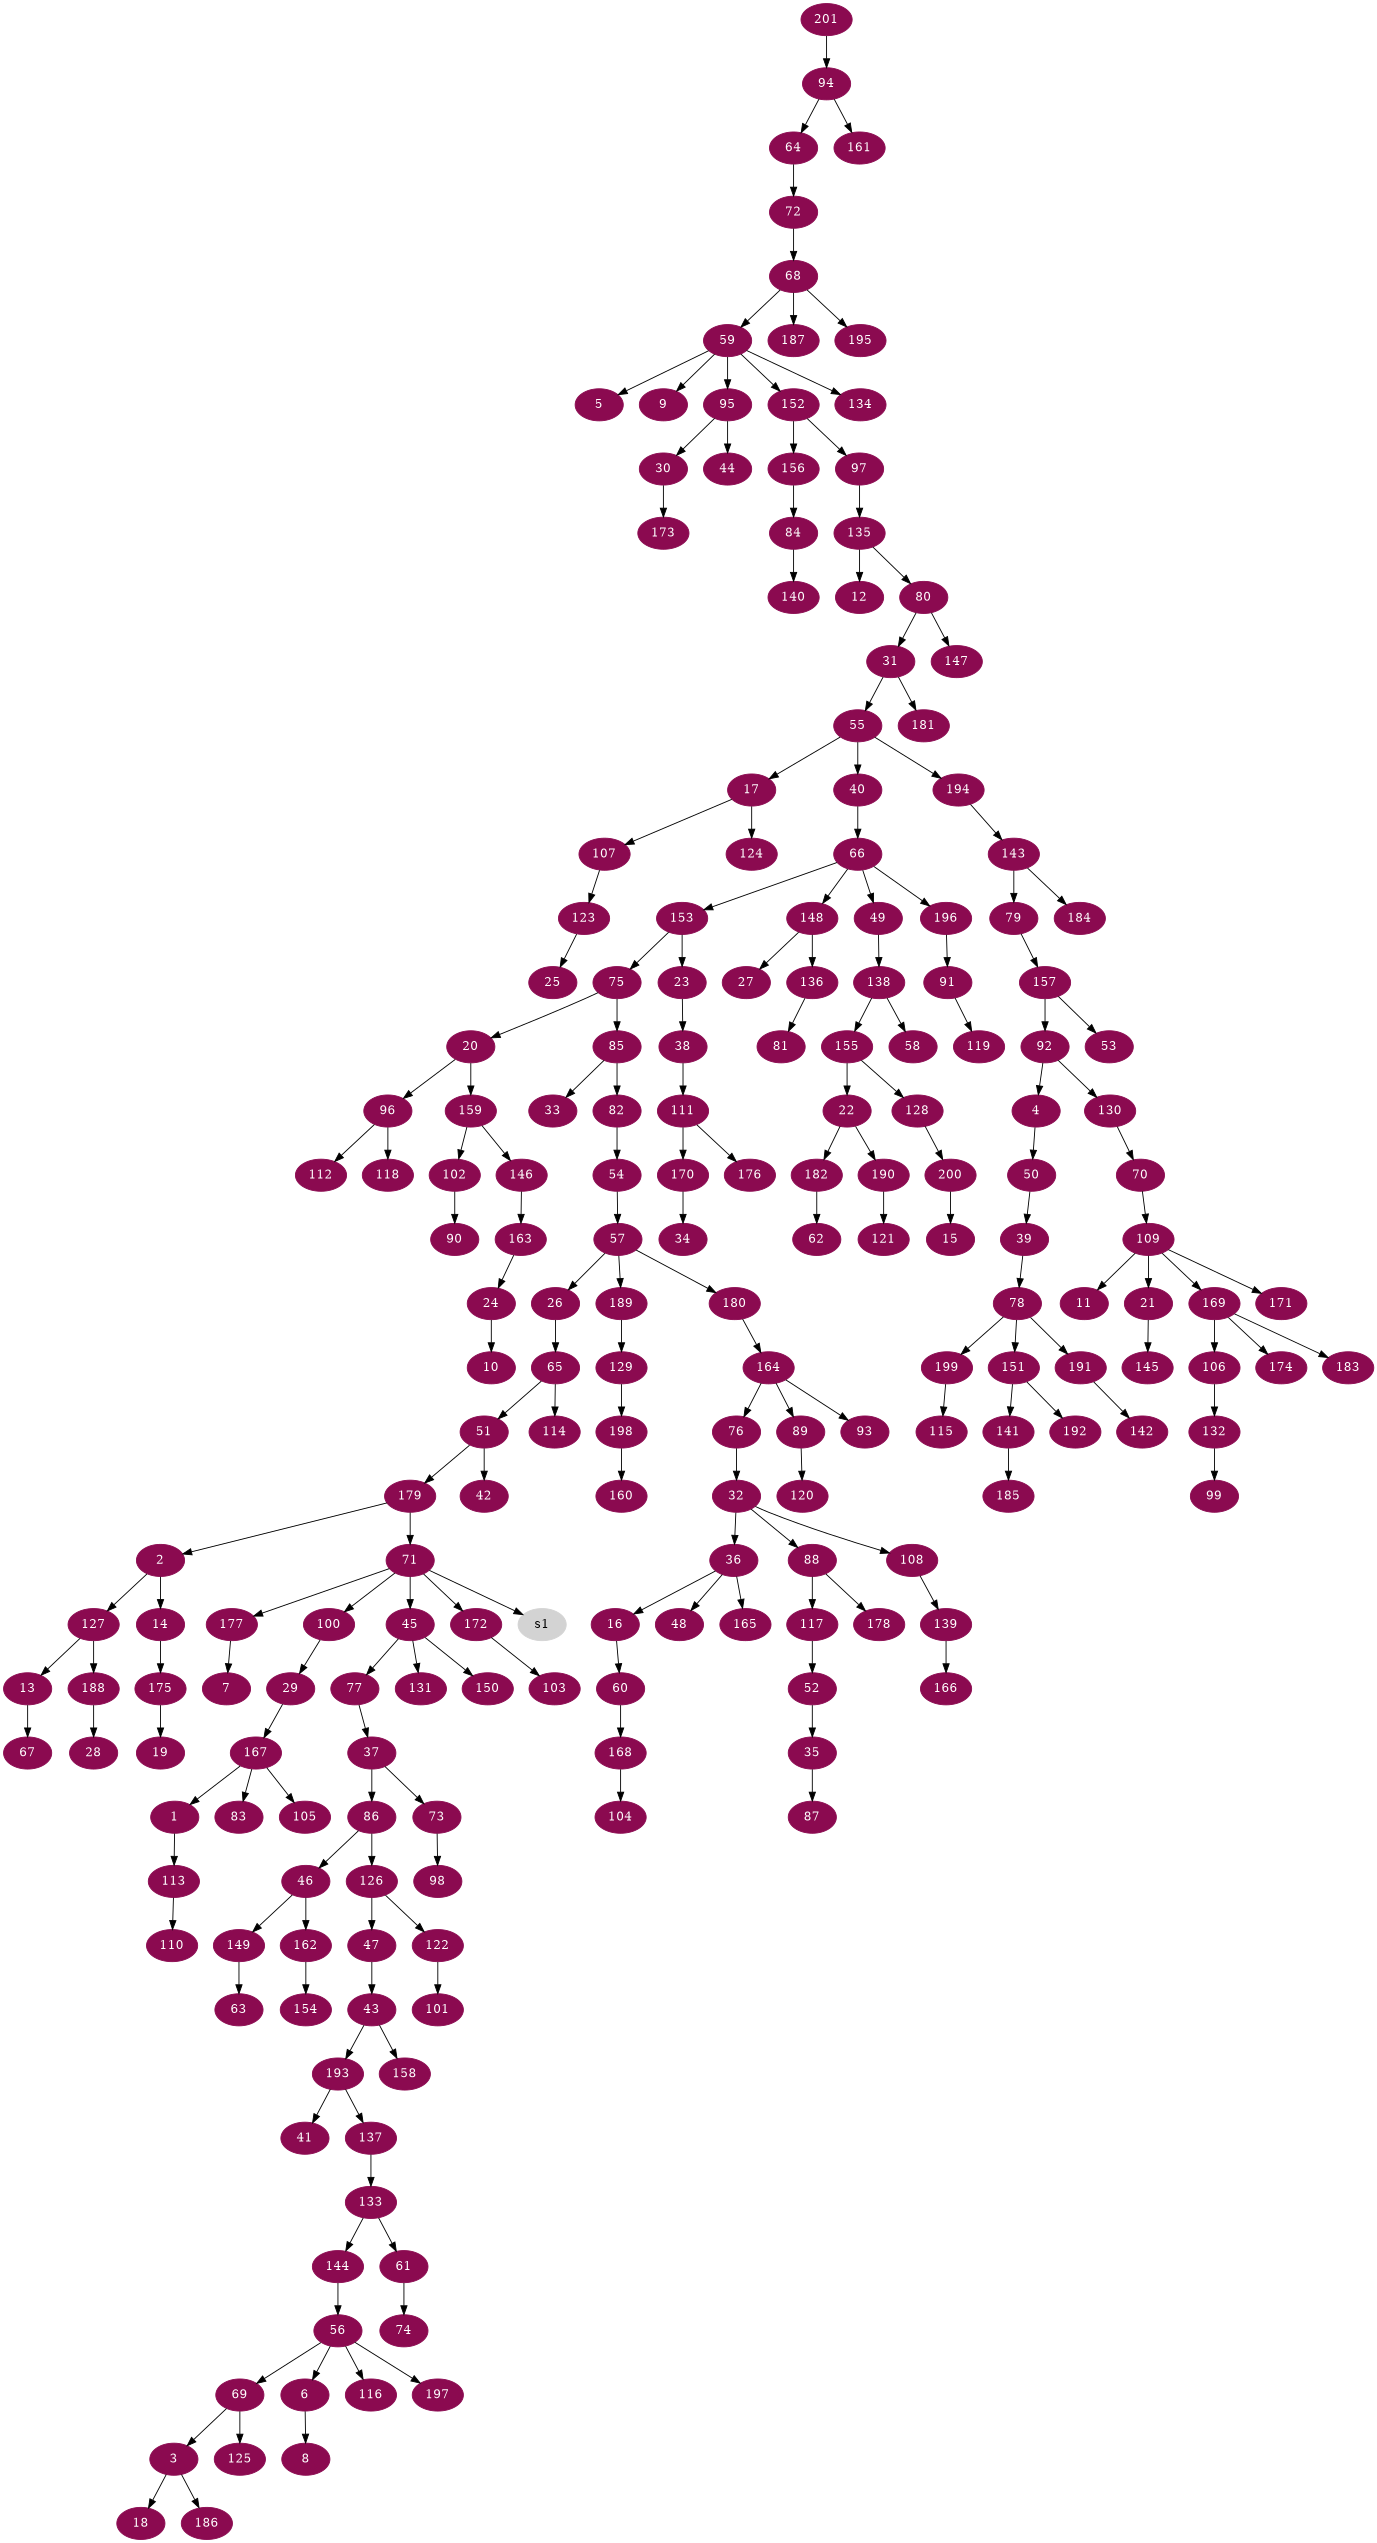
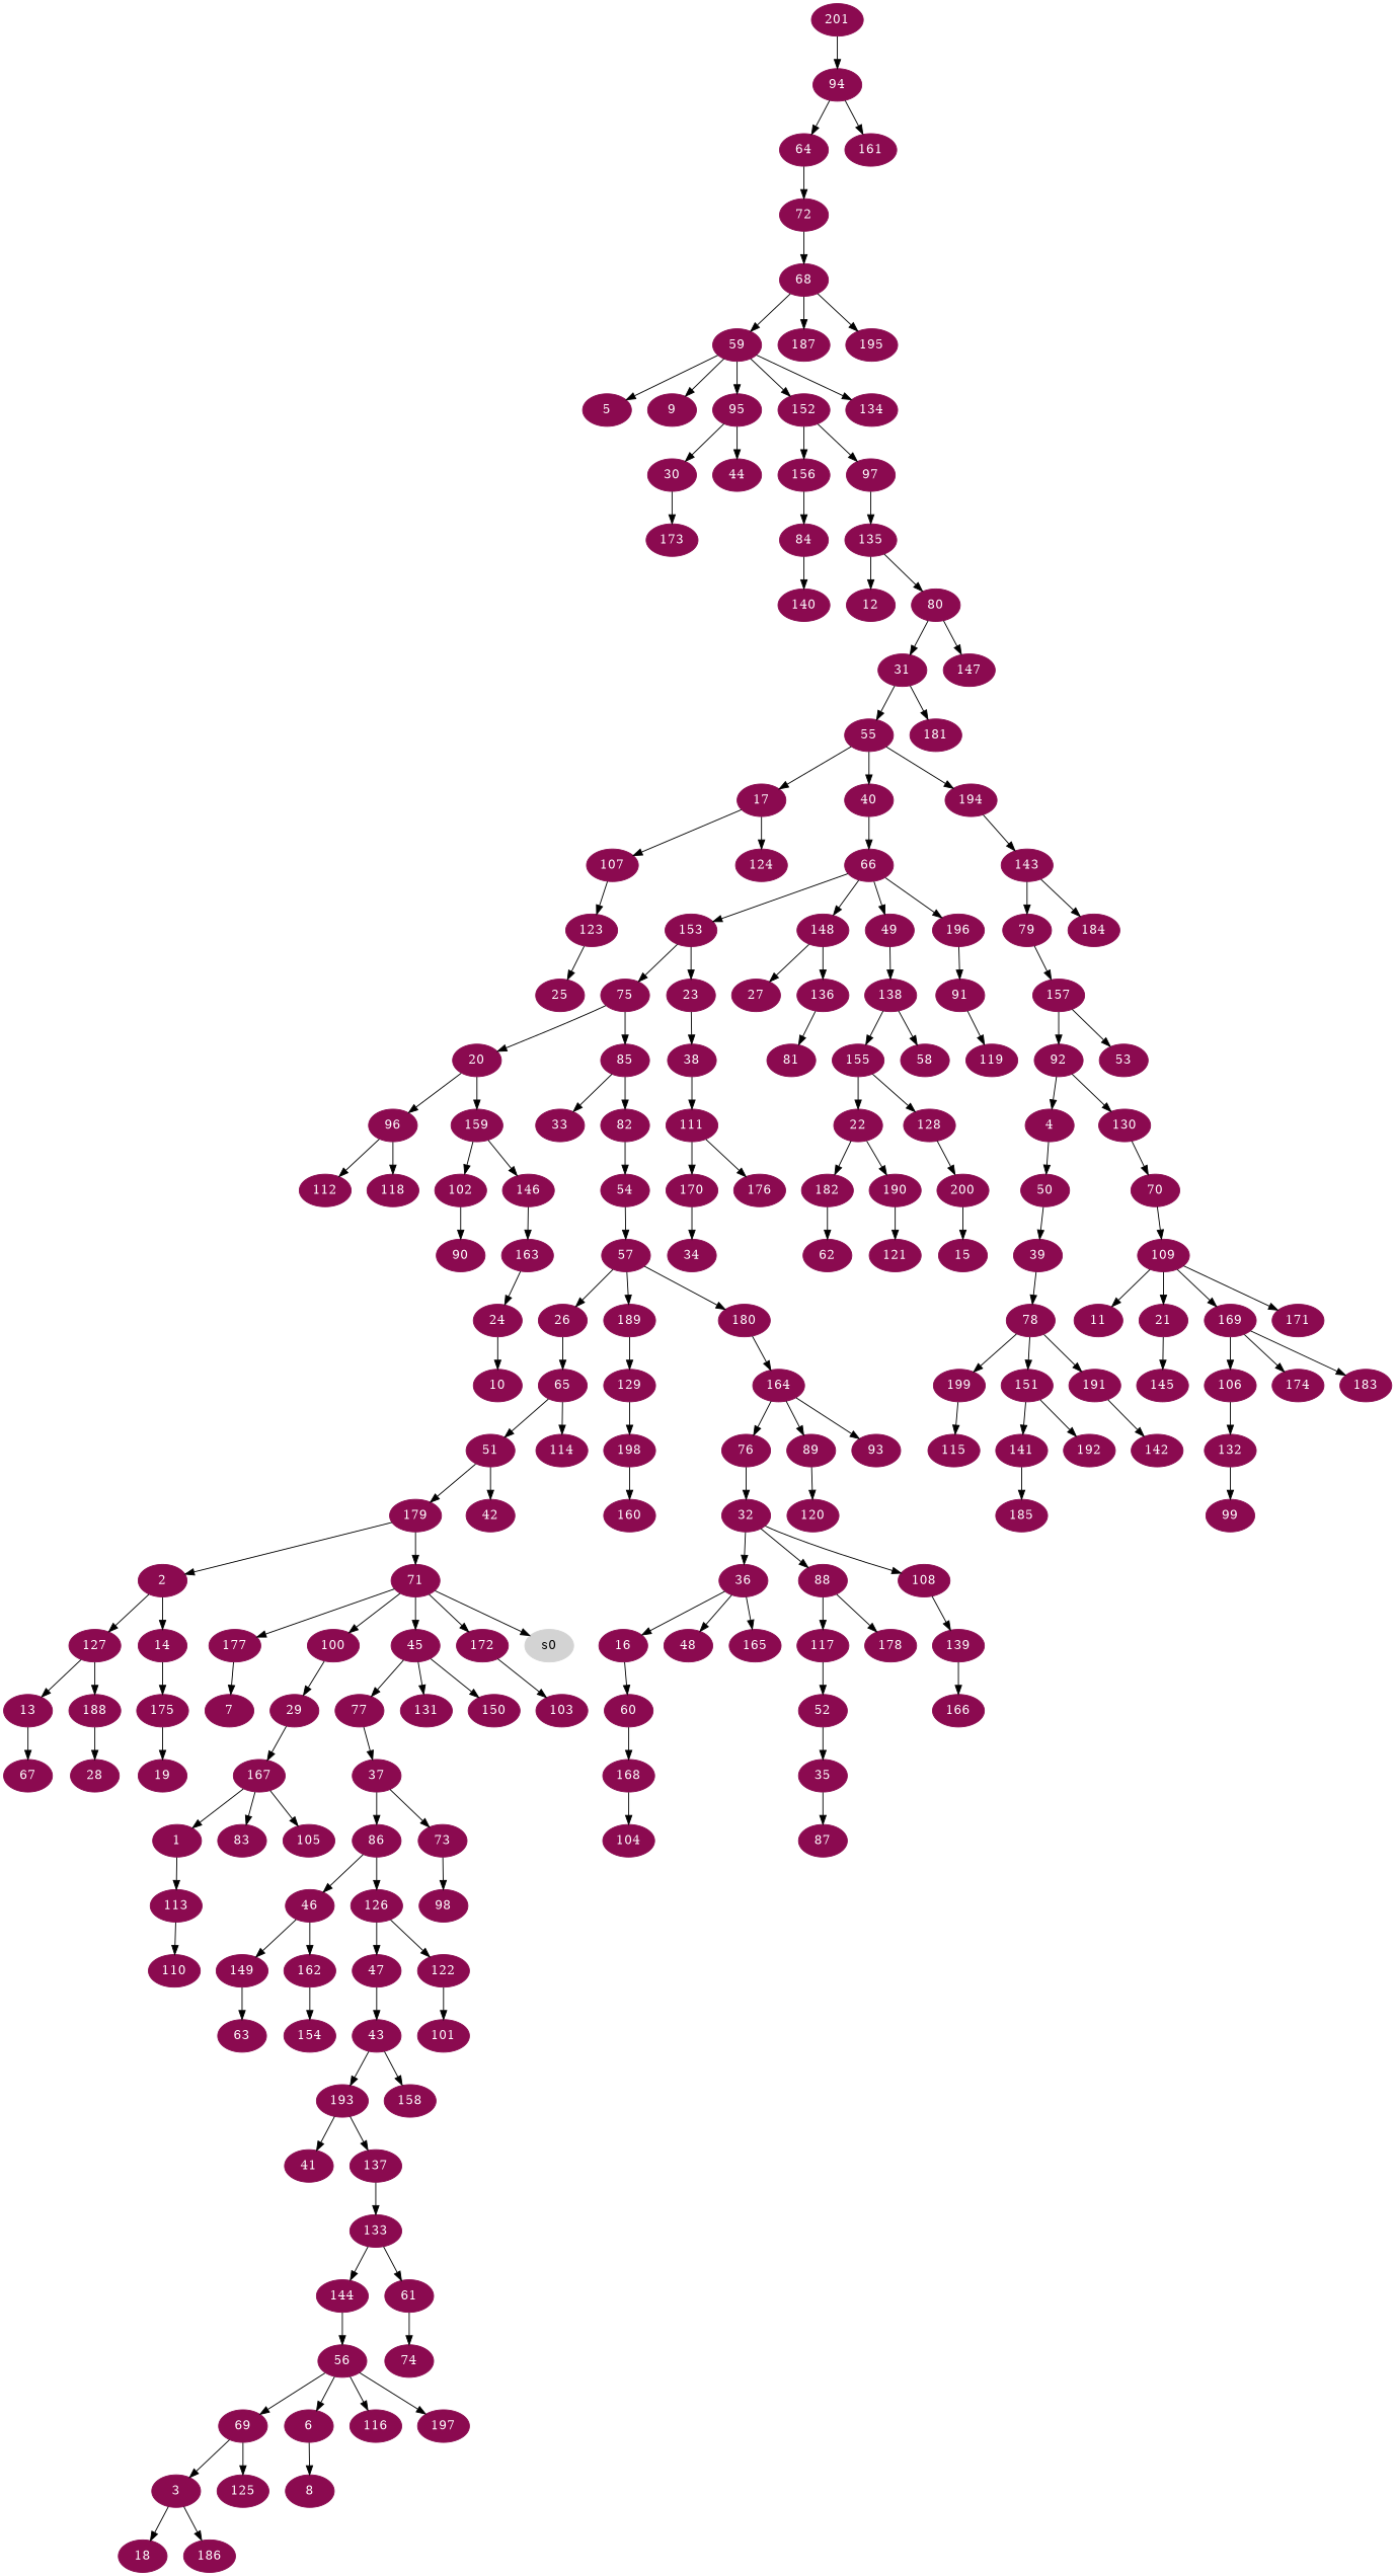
  digraph {
    node [color=deeppink4 fontcolor=white style=filled]
    167
    1
    83
    105
    113
    179
    2
    71
    127
    14
    69
    3
    125
    18
    186
    92
    4
    130
    50
    59
    5
    9
    95
    152
    134
    56
    6
    116
    197
    8
    177
    7
    24
    10
    109
    11
    21
    169
    171
    135
    12
    80
    13
    188
    67
    175
    200
    15
    36
    16
    48
    165
    60
    55
    17
    40
    194
    107
    124
    19
    75
    20
    85
    96
    159
    145
    155
    22
    128
    182
    190
    153
    23
    38
    163
    123
    25
    57
    26
    189
    180
    65
    148
    27
    136
    28
    100
    29
    30
    44
    173
    31
    147
    181
    76
    32
    88
    108
    33
    82
    170
    34
    52
    35
    87
    77
    37
    86
    73
    111
    39
    78
    66
    193
    41
    137
    51
    42
    47
    43
    158
    45
    172
-   s0 [color=lightgrey fontcolor=black label=s1]
+   s0 [color=lightgrey fontcolor=black]
    131
    150
    46
    126
    149
    162
    122
    49
    196
    138
    114
    117
    157
    53
    54
    144
    58
    68
    187
    195
    168
    133
    61
    74
    62
    63
    94
    64
    161
    72
    70
    98
    164
    89
    93
    199
    151
    191
    143
    79
    184
    81
    156
    84
    140
    178
    120
    102
    90
    91
    119
    201
    112
    118
    97
    132
    99
    101
    146
    103
    104
    106
    174
    183
    139
    110
    176
    115
    121
    129
    198
    166
    141
    192
    185
    142
    154
    160
    167 -> 1
    167 -> 83
    167 -> 105
    1 -> 113
    113 -> 110
    179 -> 2
    179 -> 71
    2 -> 127
    2 -> 14
    71 -> 177
    71 -> 100
    71 -> 45
    71 -> 172
    71 -> s0
    127 -> 13
    127 -> 188
    14 -> 175
    69 -> 3
    69 -> 125
    3 -> 18
    3 -> 186
    92 -> 4
    92 -> 130
    4 -> 50
    130 -> 70
    50 -> 39
    59 -> 5
    59 -> 9
    59 -> 95
    59 -> 152
    59 -> 134
    95 -> 30
    95 -> 44
    152 -> 156
    152 -> 97
    56 -> 69
    56 -> 6
    56 -> 116
    56 -> 197
    6 -> 8
    177 -> 7
    24 -> 10
    109 -> 11
    109 -> 21
    109 -> 169
    109 -> 171
    21 -> 145
    169 -> 106
    169 -> 174
    169 -> 183
    135 -> 12
    135 -> 80
    80 -> 31
    80 -> 147
    13 -> 67
    188 -> 28
    175 -> 19
    200 -> 15
    36 -> 16
    36 -> 48
    36 -> 165
    16 -> 60
    60 -> 168
    55 -> 17
    55 -> 40
    55 -> 194
    17 -> 107
    17 -> 124
    40 -> 66
    194 -> 143
    107 -> 123
    75 -> 20
    75 -> 85
    20 -> 96
    20 -> 159
    85 -> 33
    85 -> 82
    96 -> 112
    96 -> 118
    159 -> 102
    159 -> 146
    155 -> 22
    155 -> 128
    22 -> 182
    22 -> 190
    128 -> 200
    182 -> 62
    190 -> 121
    153 -> 75
    153 -> 23
    23 -> 38
    38 -> 111
    163 -> 24
    123 -> 25
    57 -> 26
    57 -> 189
    57 -> 180
    26 -> 65
    189 -> 129
    180 -> 164
    65 -> 51
    65 -> 114
    148 -> 27
    148 -> 136
    136 -> 81
    100 -> 29
    29 -> 167
    30 -> 173
    31 -> 55
    31 -> 181
    76 -> 32
    32 -> 36
    32 -> 88
    32 -> 108
    88 -> 117
    88 -> 178
    108 -> 139
    82 -> 54
    170 -> 34
    52 -> 35
    35 -> 87
    77 -> 37
    37 -> 86
    37 -> 73
    86 -> 46
    86 -> 126
    73 -> 98
    111 -> 170
    111 -> 176
    39 -> 78
    78 -> 199
    78 -> 151
    78 -> 191
    66 -> 153
    66 -> 148
    66 -> 49
    66 -> 196
    193 -> 41
    193 -> 137
    137 -> 133
    51 -> 179
    51 -> 42
    47 -> 43
    43 -> 193
    43 -> 158
    45 -> 77
    45 -> 131
    45 -> 150
    172 -> 103
    46 -> 149
    46 -> 162
    126 -> 47
    126 -> 122
    149 -> 63
    162 -> 154
    122 -> 101
    49 -> 138
    196 -> 91
    138 -> 155
    138 -> 58
    117 -> 52
    157 -> 92
    157 -> 53
    54 -> 57
    144 -> 56
    68 -> 59
    68 -> 187
    68 -> 195
    168 -> 104
    133 -> 144
    133 -> 61
    61 -> 74
    94 -> 64
    94 -> 161
    64 -> 72
    72 -> 68
    70 -> 109
    164 -> 76
    164 -> 89
    164 -> 93
    89 -> 120
    199 -> 115
    151 -> 141
    151 -> 192
    191 -> 142
    143 -> 79
    143 -> 184
    79 -> 157
    156 -> 84
    84 -> 140
    102 -> 90
    91 -> 119
    201 -> 94
    97 -> 135
    132 -> 99
    146 -> 163
    106 -> 132
    139 -> 166
    129 -> 198
    198 -> 160
    141 -> 185
  }
